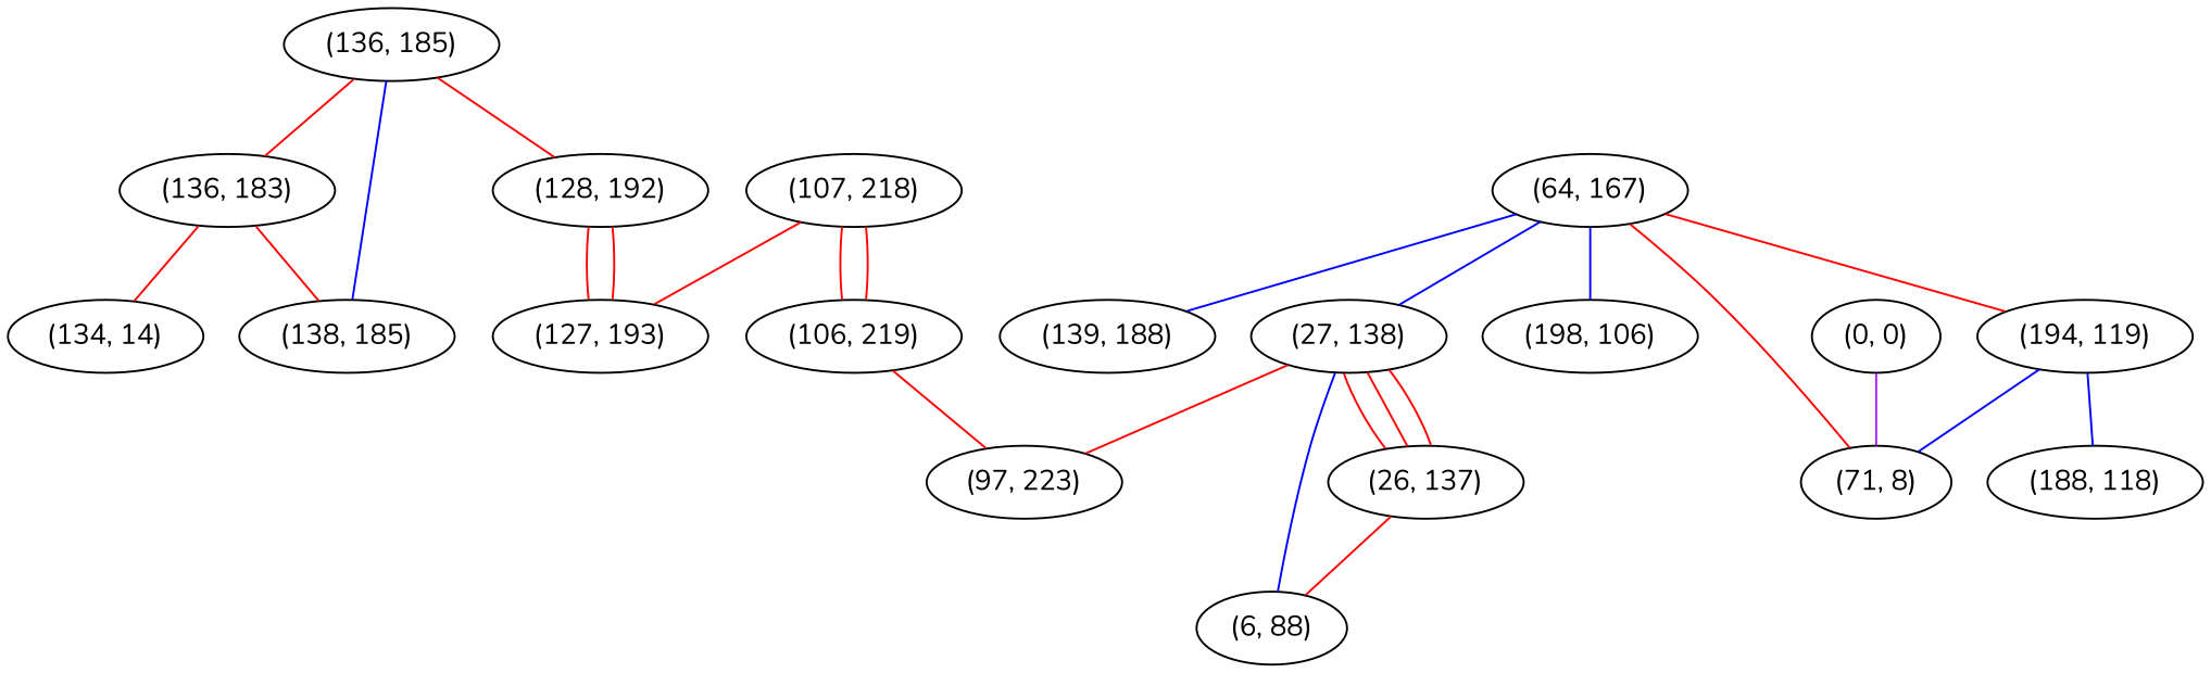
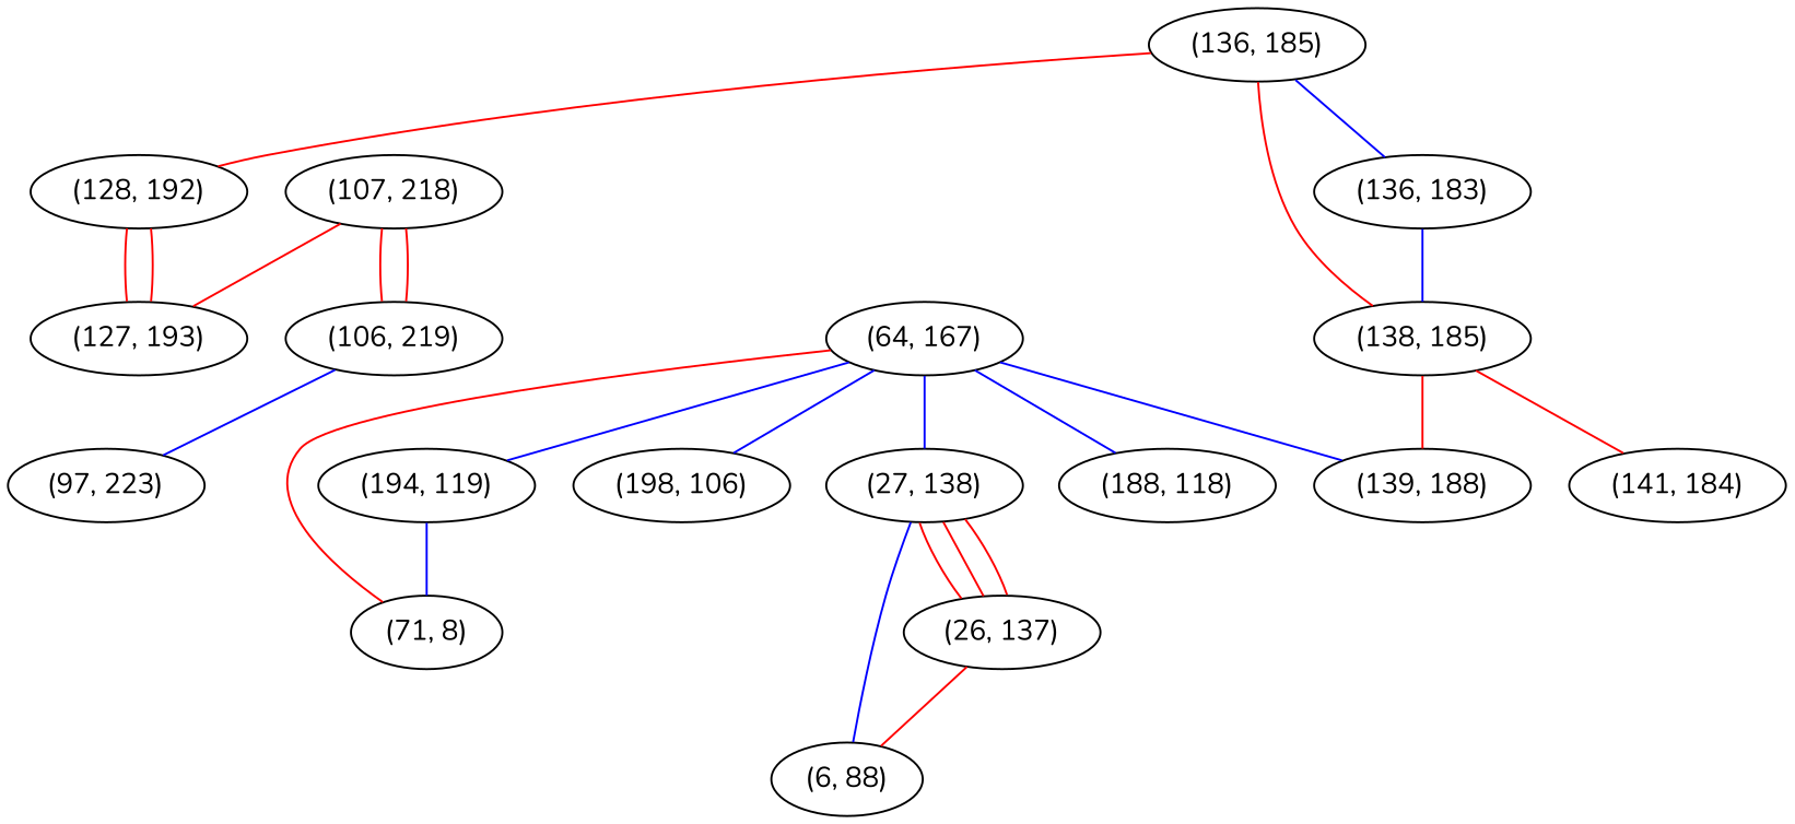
  graph {
    fontname=Nunito
    node [fontname=Nunito]
    edge [color=red fontname=Nunito weight=1]
    "(136, 185)"
    "(128, 192)"
    "(136, 183)"
    "(138, 185)"
    "(127, 193)"
-   "(134, 14)"
    "(139, 188)"
+   "(141, 184)"
    "(64, 167)"
    "(71, 8)"
    "(198, 106)"
    "(27, 138)"
    "(188, 118)"
    "(194, 119)"
    "(6, 88)"
    "(26, 137)"
    "(97, 223)"
    "(107, 218)"
    "(106, 219)"
-   "(0, 0)"
    "(136, 185)" -- "(128, 192)"
-   "(136, 185)" -- "(136, 183)"
-   "(136, 185)" -- "(138, 185)" [color=blue]
+   "(136, 185)" -- "(136, 183)" [color=blue]
+   "(136, 185)" -- "(138, 185)"
    "(128, 192)" -- "(127, 193)"
    "(128, 192)" -- "(127, 193)"
-   "(136, 183)" -- "(138, 185)"
-   "(136, 183)" -- "(134, 14)"
+   "(136, 183)" -- "(138, 185)" [color=blue]
+   "(138, 185)" -- "(139, 188)"
+   "(138, 185)" -- "(141, 184)"
    "(64, 167)" -- "(139, 188)" [color=blue weight=3]
    "(64, 167)" -- "(71, 8)"
    "(64, 167)" -- "(198, 106)" [color=blue weight=3]
    "(64, 167)" -- "(27, 138)" [color=blue weight=3]
-   "(194, 119)" -- "(188, 118)" [color=blue weight=3]
-   "(64, 167)" -- "(194, 119)" [weight=3]
+   "(64, 167)" -- "(188, 118)" [color=blue weight=3]
+   "(64, 167)" -- "(194, 119)" [color=blue weight=3]
    "(27, 138)" -- "(6, 88)" [color=blue weight=3]
    "(27, 138)" -- "(26, 137)"
    "(27, 138)" -- "(26, 137)"
    "(27, 138)" -- "(26, 137)"
-   "(27, 138)" -- "(97, 223)"
    "(194, 119)" -- "(71, 8)" [color=blue weight=3]
    "(26, 137)" -- "(6, 88)"
    "(107, 218)" -- "(127, 193)"
    "(107, 218)" -- "(106, 219)"
    "(107, 218)" -- "(106, 219)"
-   "(106, 219)" -- "(97, 223)"
-   "(0, 0)" -- "(71, 8)" [color=purple weight=4]
+   "(106, 219)" -- "(97, 223)" [color=blue]
  }
